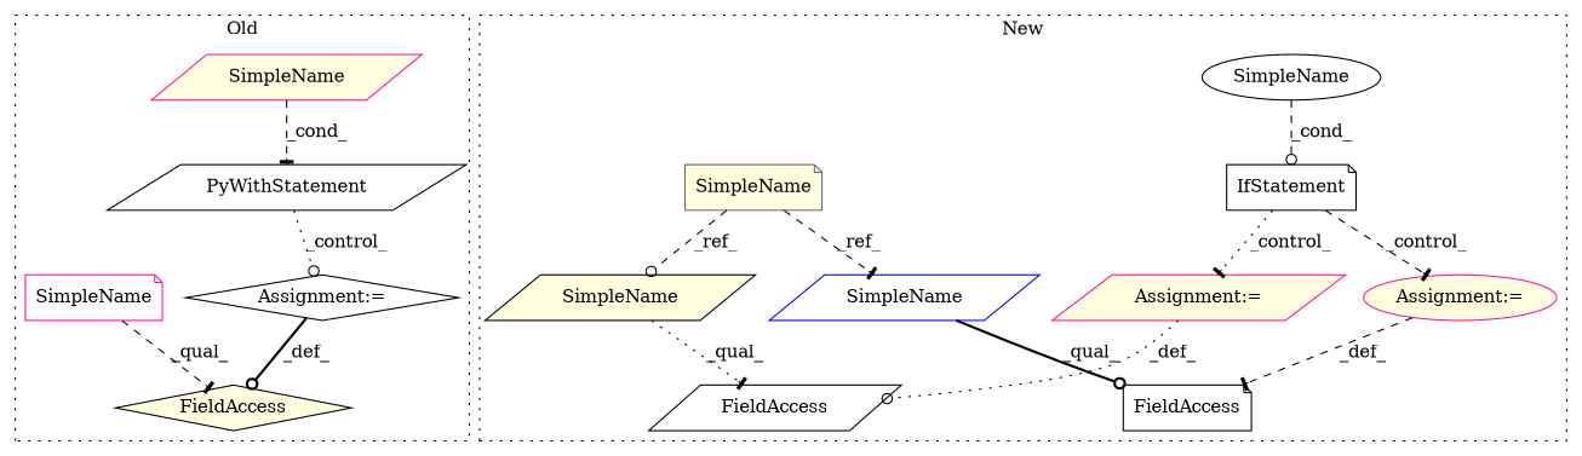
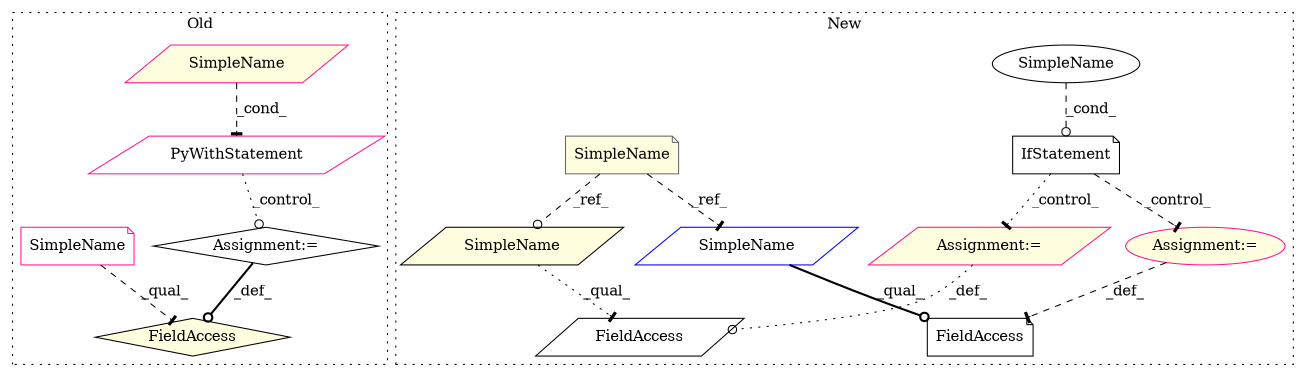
  digraph {
    node [a=42 l=4 shape=parallelogram style=filled fillcolor=white color=black]
    edge [style=dashed arrowhead=tee]
-   n1 [a=104 l="10,2" label=PyWithStatement s="1406,1462"]
+   n1 [a=104 l="10,2" label=PyWithStatement s="1406,1462" color=deeppink]
    n2 [a=7 l=1 label="Assignment:=" s=1492 shape=diamond]
    n3 [label=SimpleName fillcolor=lightyellow color=deeppink l=""]
    n4 [a=22 l=18 label=FieldAccess s=1474 shape=diamond fillcolor=lightyellow]
    n5 [label=SimpleName s=1474 shape=note color=deeppink]
    n6 [a=25 l="4,2" label=IfStatement s="3149,3168" shape=note]
    n7 [a=7 l=1 label="Assignment:=" s=3193 fillcolor=lightyellow color=deeppink]
    n8 [label=SimpleName shape=ellipse l=""]
    n9 [a=7 l=1 label="Assignment:=" s=3286 shape=ellipse fillcolor=lightyellow color=deeppink]
    n10 [a=22 l=13 label=FieldAccess s=3180]
    n11 [a=22 l=13 label=FieldAccess s=3273 shape=note]
    n12 [label=SimpleName s=2737 shape=note fillcolor=lightyellow color=gray40]
    n13 [label=SimpleName s=3180 fillcolor=lightyellow]
    n14 [label=SimpleName s=3273 color=blue]
    subgraph cluster_1 {
      label=Old
      style=dotted
      n1
      n2
      n3
      n4
      n5
    }
    subgraph cluster_2 {
      label=New
      style=dotted
      n6
      n7
      n8
      n9
      n10
      n11
      n12
      n13
      n14
    }
    n1 -> n2 [label=_control_ style=dotted arrowhead=odot]
    n2 -> n4 [label=_def_ style=bold arrowhead=odot]
    n3 -> n1 [label=_cond_]
    n5 -> n4 [label=_qual_]
    n6 -> n7 [label=_control_ style=dotted]
    n6 -> n9 [label=_control_]
    n7 -> n10 [label=_def_ style=dotted arrowhead=odot]
    n8 -> n6 [label=_cond_ arrowhead=odot]
    n9 -> n11 [label=_def_]
    n12 -> n13 [label=_ref_ arrowhead=odot]
    n12 -> n14 [label=_ref_]
    n13 -> n10 [label=_qual_ style=dotted]
    n14 -> n11 [label=_qual_ style=bold arrowhead=odot]
  }
